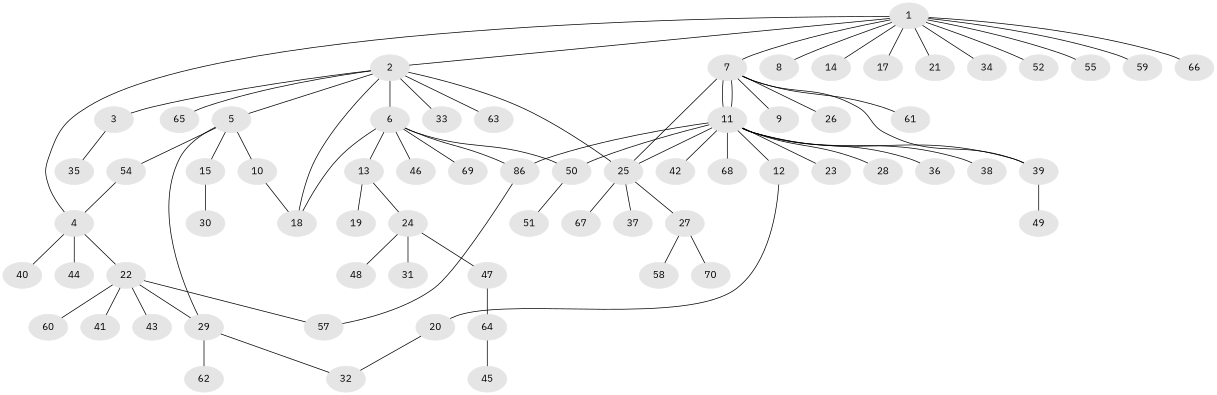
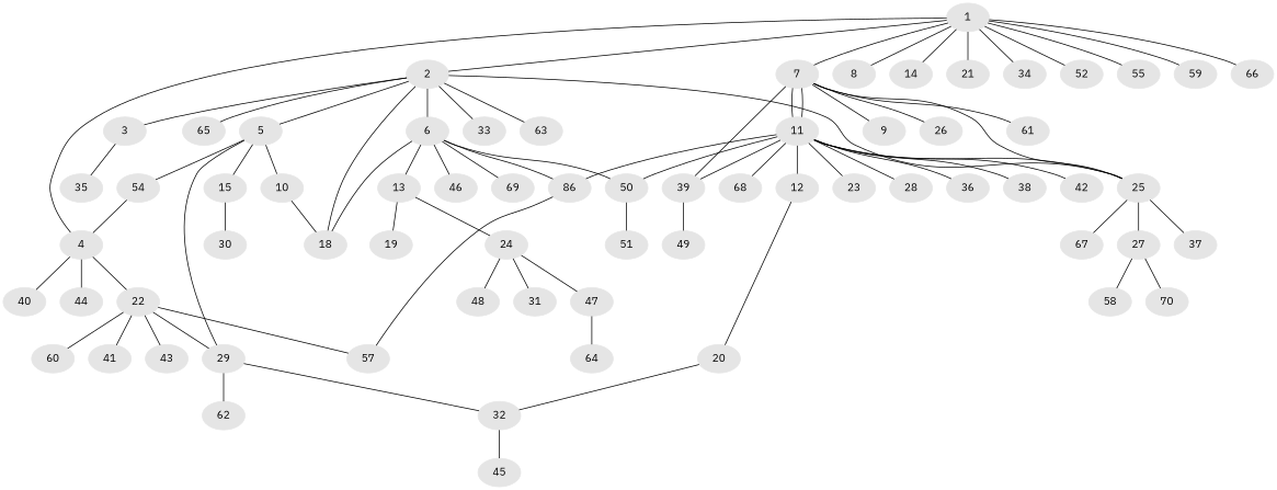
  graph {
    fontname="IBM Plex Sans"
    node [color=gray90 fontname="IBM Plex Sans" style=filled]
    edge [fontname="IBM Plex Sans"]
    1
    2
    4
    7
    8
    14
-   17
    21
    34
    52
    55
    59
    66
    3
    5
    6
    18
    25
    33
    63
    65
    22
    40
    44
    9
    11
    26
    39
    61
    35
    10
    15
    29
    54
    13
    n36 [label=86]
    46
    50
    69
    27
    37
    67
    57
    41
    43
    60
    30
    32
    62
    19
    24
    51
    12
    23
    28
    36
    38
    42
    68
    49
    20
    31
    47
    48
    45
    64
    58
    70
    1 -- 2
    1 -- 4
    1 -- 7
    1 -- 8
    1 -- 14
-   1 -- 17
    1 -- 21
    1 -- 34
    1 -- 52
    1 -- 55
    1 -- 59
    1 -- 66
    2 -- 3
    2 -- 5
    2 -- 6
    2 -- 18
    2 -- 25
    2 -- 33
    2 -- 63
    2 -- 65
    4 -- 22
    4 -- 40
    4 -- 44
    7 -- 25
    7 -- 9
    7 -- 11
    7 -- 11
    7 -- 26
    7 -- 39
    7 -- 61
    3 -- 35
    5 -- 10
    5 -- 15
    5 -- 29
    5 -- 54
    6 -- 18
    6 -- 13
    6 -- n36
    6 -- 46
    6 -- 50
    6 -- 69
    25 -- 27
    25 -- 37
    25 -- 67
    22 -- 29
    22 -- 57
    22 -- 41
    22 -- 43
    22 -- 60
    11 -- 25
    11 -- 39
    11 -- n36
    11 -- 50
    11 -- 12
    11 -- 23
    11 -- 28
    11 -- 36
    11 -- 38
    11 -- 42
    11 -- 68
    39 -- 49
    10 -- 18
    15 -- 30
    29 -- 32
    29 -- 62
    54 -- 4
    13 -- 19
    13 -- 24
    n36 -- 57
    50 -- 51
    27 -- 58
    27 -- 70
-   64 -- 45
+   32 -- 45
    24 -- 31
    24 -- 47
    24 -- 48
    12 -- 20
    20 -- 32
    47 -- 64
  }
